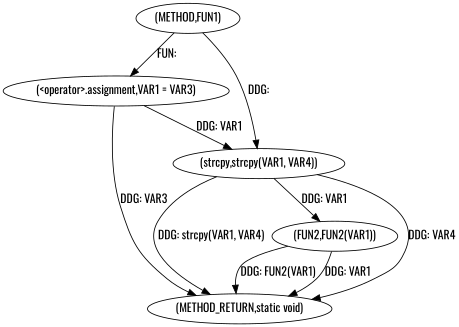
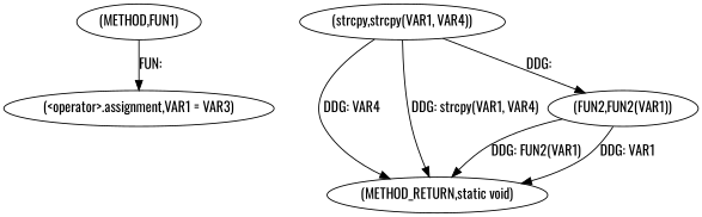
  digraph {
    fontname=Oswald
    node [fontname=Oswald]
    edge [fontname=Oswald]
    n1 [label="(METHOD,FUN1)"]
    n2 [label="(<operator>.assignment,VAR1 = VAR3)"]
    n3 [label="(strcpy,strcpy(VAR1, VAR4))"]
    n4 [label="(METHOD_RETURN,static void)"]
    n5 [label="(FUN2,FUN2(VAR1))"]
    n1 -> n2 [label="FUN: "]
-   n1 -> n3 [label="DDG: "]
-   n2 -> n3 [label="DDG: VAR1"]
-   n2 -> n4 [label="DDG: VAR3"]
    n3 -> n4 [label="DDG: VAR4"]
    n3 -> n4 [label="DDG: strcpy(VAR1, VAR4)"]
-   n3 -> n5 [label="DDG: VAR1"]
+   n3 -> n5 [label="DDG: "]
    n5 -> n4 [label="DDG: FUN2(VAR1)"]
    n5 -> n4 [label="DDG: VAR1"]
  }
